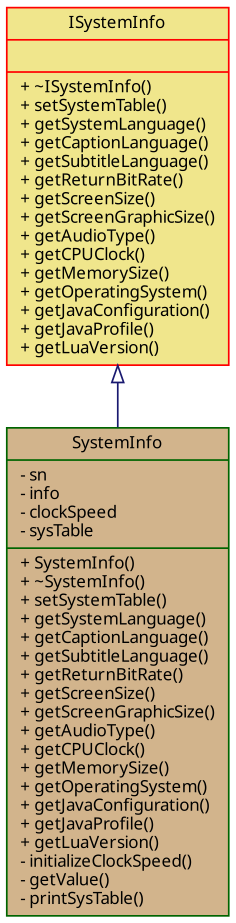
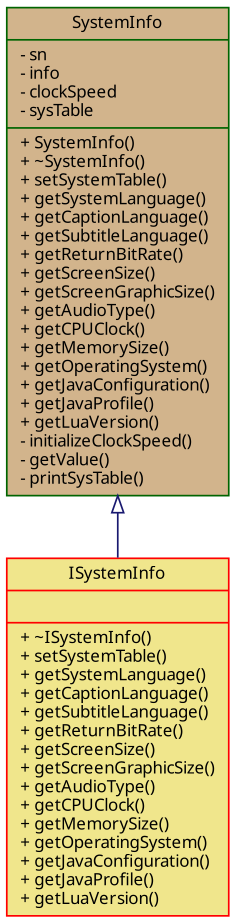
  digraph {
    node [fontname="FreeSans.ttf" fontsize=10 shape=record style=filled]
    n1 [color=darkgreen fillcolor=tan fontcolor=black height=0.2 label="{SystemInfo\n|- sn\l- info\l- clockSpeed\l- sysTable\l|+ SystemInfo()\l+ ~SystemInfo()\l+ setSystemTable()\l+ getSystemLanguage()\l+ getCaptionLanguage()\l+ getSubtitleLanguage()\l+ getReturnBitRate()\l+ getScreenSize()\l+ getScreenGraphicSize()\l+ getAudioType()\l+ getCPUClock()\l+ getMemorySize()\l+ getOperatingSystem()\l+ getJavaConfiguration()\l+ getJavaProfile()\l+ getLuaVersion()\l- initializeClockSpeed()\l- getValue()\l- printSysTable()\l}" width=0.4]
    n2 [color=red fillcolor=khaki height=0.2 label="{ISystemInfo\n||+ ~ISystemInfo()\l+ setSystemTable()\l+ getSystemLanguage()\l+ getCaptionLanguage()\l+ getSubtitleLanguage()\l+ getReturnBitRate()\l+ getScreenSize()\l+ getScreenGraphicSize()\l+ getAudioType()\l+ getCPUClock()\l+ getMemorySize()\l+ getOperatingSystem()\l+ getJavaConfiguration()\l+ getJavaProfile()\l+ getLuaVersion()\l}" width=0.4]
-   n2 -> n1 [arrowtail=empty color=midnightblue dir=back fontname="FreeSans.ttf" fontsize=10 labelfontname="FreeSans.ttf" labelfontsize=10 style=solid]
+   n1 -> n2 [arrowtail=empty color=midnightblue dir=back fontname="FreeSans.ttf" fontsize=10 labelfontname="FreeSans.ttf" labelfontsize=10 style=solid]
  }
